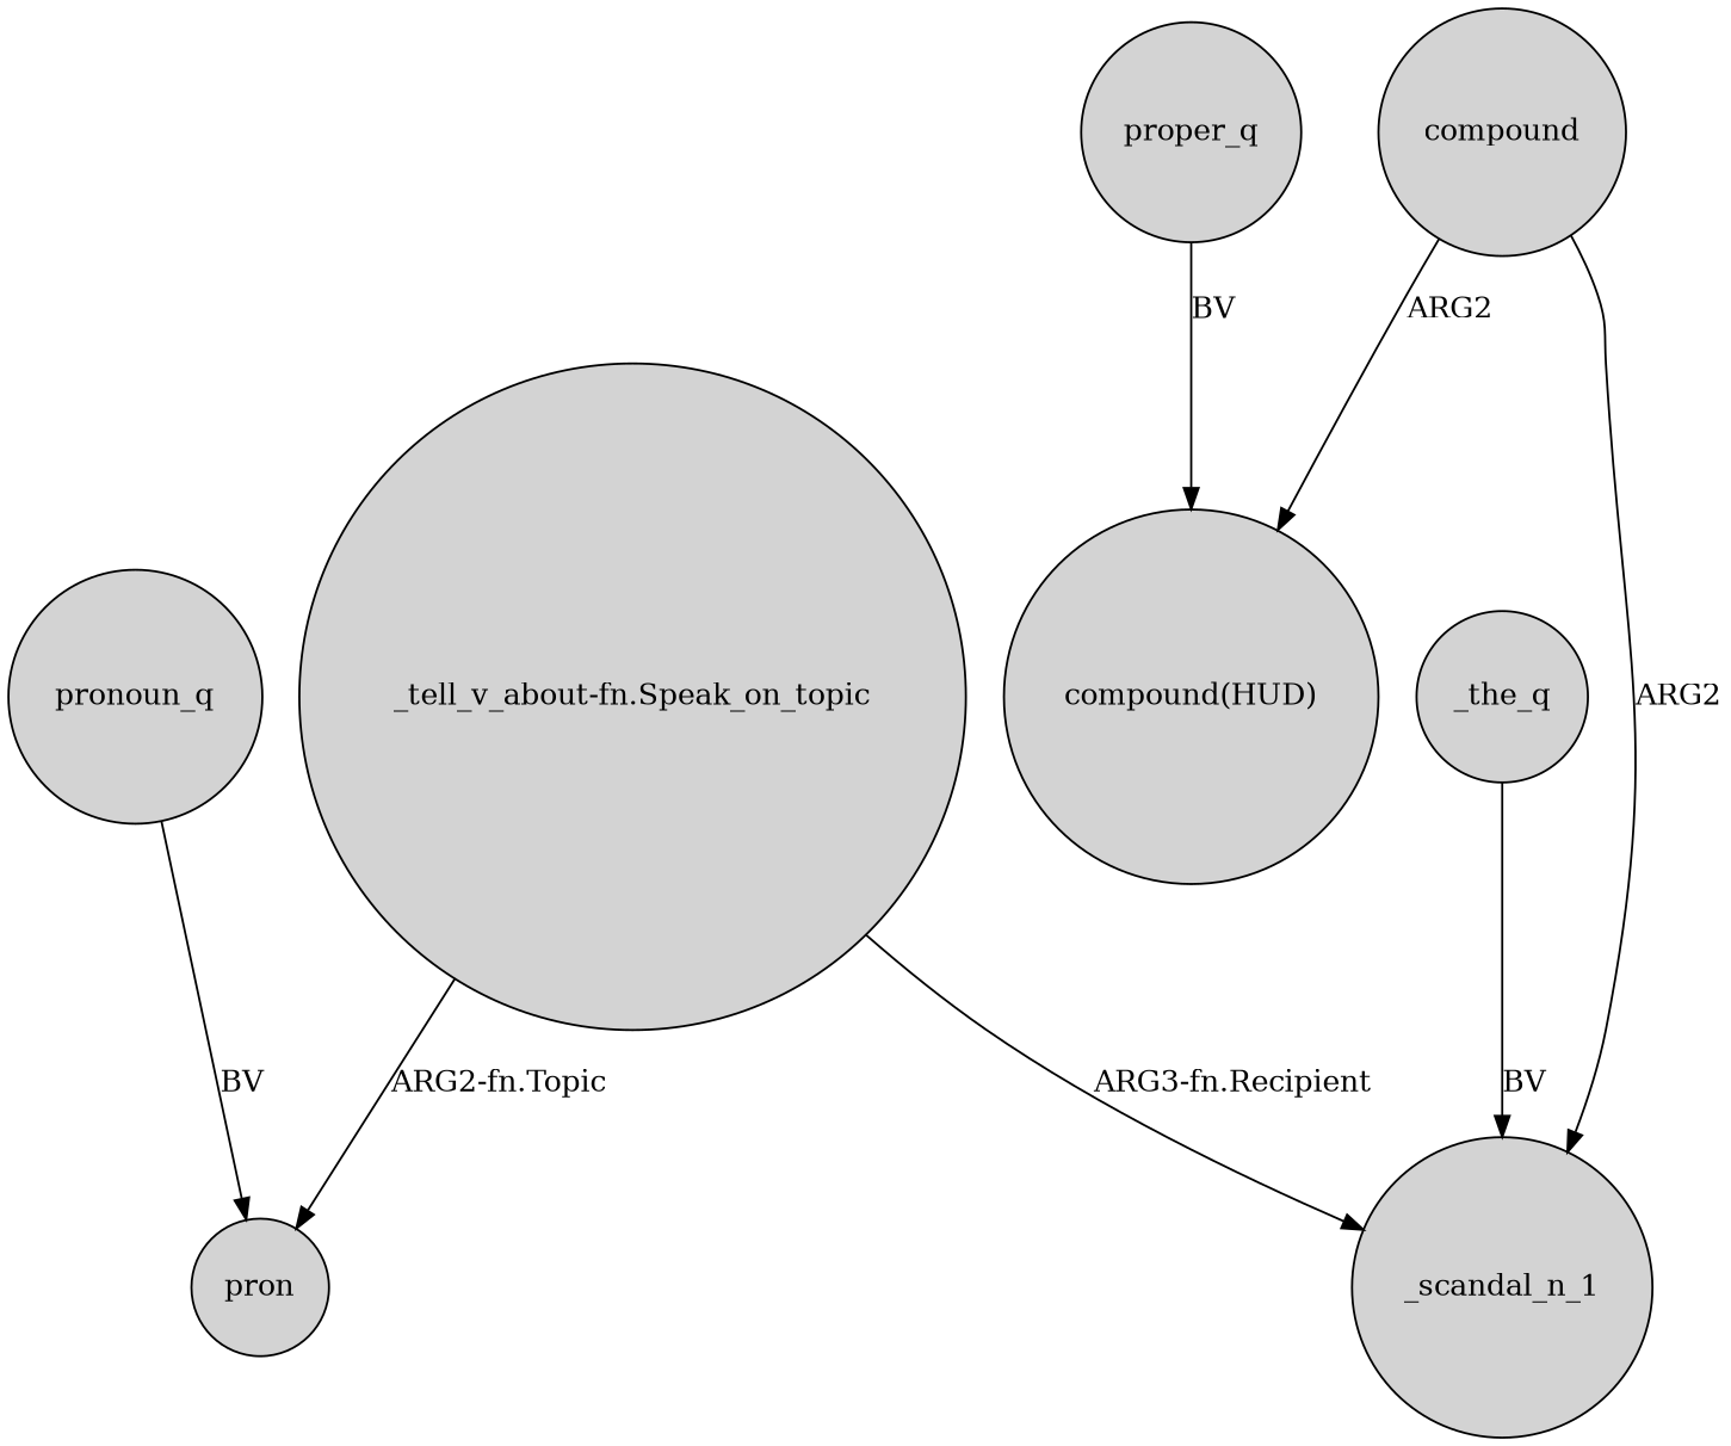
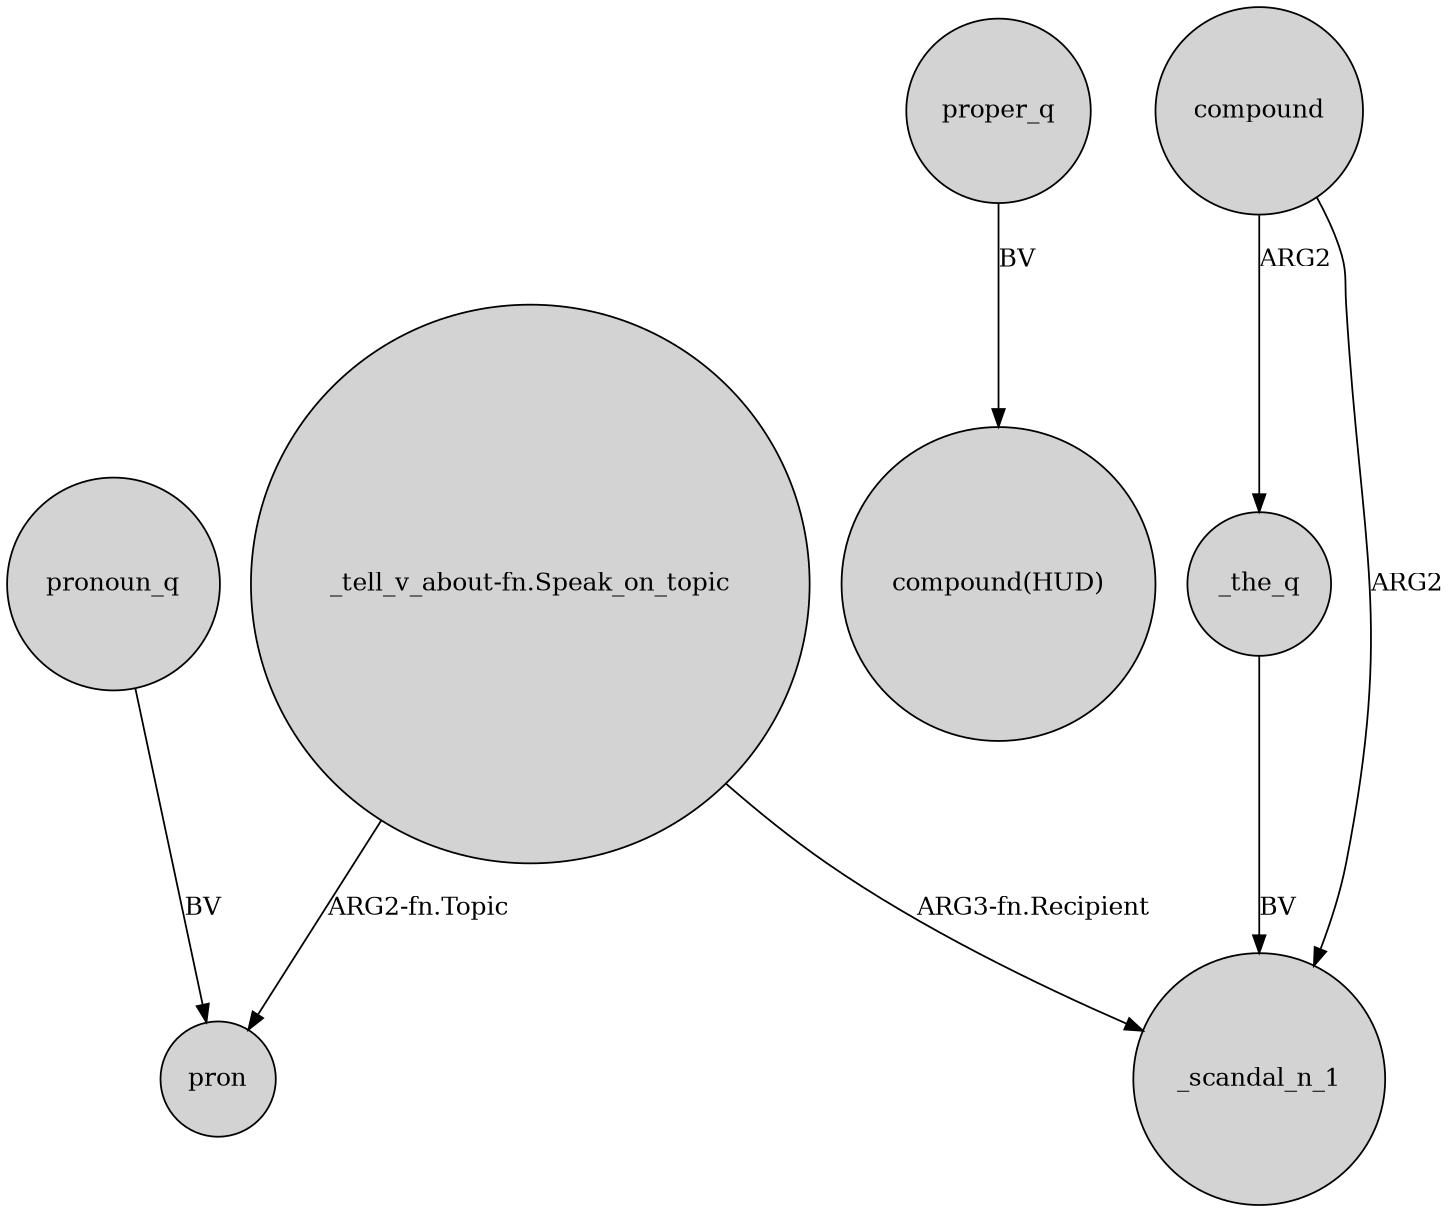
  digraph {
    node [shape=circle style=filled]
    "_tell_v_about-fn.Speak_on_topic"
    pron
    _scandal_n_1
    compound
    n5 [label="compound(HUD)"]
    proper_q
    _the_q
    pronoun_q
    "_tell_v_about-fn.Speak_on_topic" -> pron [label="ARG2-fn.Topic"]
    "_tell_v_about-fn.Speak_on_topic" -> _scandal_n_1 [label="ARG3-fn.Recipient"]
    compound -> _scandal_n_1 [label=ARG2]
-   compound -> n5 [label=ARG2]
+   compound -> _the_q [label=ARG2]
    proper_q -> n5 [label=BV]
    _the_q -> _scandal_n_1 [label=BV]
    pronoun_q -> pron [label=BV]
  }
